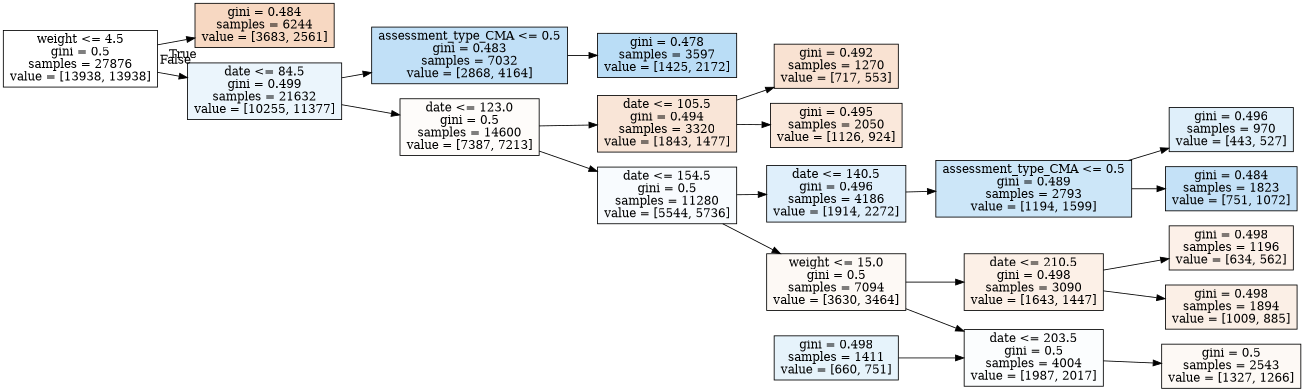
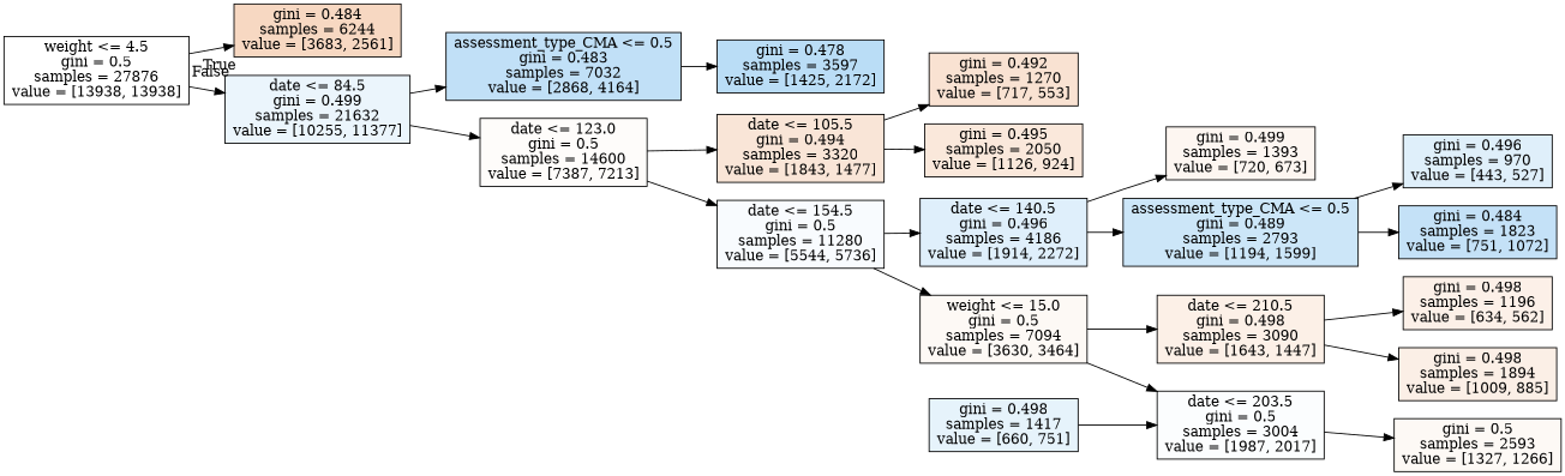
  digraph {
    rankdir=LR
    node [color=black fillcolor="#e581390c" shape=box style=filled]
    n1 [fillcolor="#e5813900" label="weight <= 4.5\ngini = 0.5\nsamples = 27876\nvalue = [13938, 13938]"]
    n2 [fillcolor="#e581394e" label="gini = 0.484\nsamples = 6244\nvalue = [3683, 2561]"]
    n3 [fillcolor="#399de519" label="date <= 84.5\ngini = 0.499\nsamples = 21632\nvalue = [10255, 11377]"]
    n4 [fillcolor="#399de54f" label="assessment_type_CMA <= 0.5\ngini = 0.483\nsamples = 7032\nvalue = [2868, 4164]"]
    n5 [fillcolor="#e5813906" label="date <= 123.0\ngini = 0.5\nsamples = 14600\nvalue = [7387, 7213]"]
    n6 [fillcolor="#399de558" label="gini = 0.478\nsamples = 3597\nvalue = [1425, 2172]"]
    n7 [fillcolor="#e5813933" label="date <= 105.5\ngini = 0.494\nsamples = 3320\nvalue = [1843, 1477]"]
    n8 [fillcolor="#399de509" label="date <= 154.5\ngini = 0.5\nsamples = 11280\nvalue = [5544, 5736]"]
    n9 [fillcolor="#e581393a" label="gini = 0.492\nsamples = 1270\nvalue = [717, 553]"]
    n10 [fillcolor="#e581392e" label="gini = 0.495\nsamples = 2050\nvalue = [1126, 924]"]
    n11 [fillcolor="#399de528" label="date <= 140.5\ngini = 0.496\nsamples = 4186\nvalue = [1914, 2272]"]
    n12 [label="weight <= 15.0\ngini = 0.5\nsamples = 7094\nvalue = [3630, 3464]"]
+   n13 [fillcolor="#e5813911" label="gini = 0.499\nsamples = 1393\nvalue = [720, 673]"]
    n14 [fillcolor="#399de541" label="assessment_type_CMA <= 0.5\ngini = 0.489\nsamples = 2793\nvalue = [1194, 1599]"]
    n15 [fillcolor="#e581391e" label="date <= 210.5\ngini = 0.498\nsamples = 3090\nvalue = [1643, 1447]"]
-   n16 [fillcolor="#399de504" label="date <= 203.5\ngini = 0.5\nsamples = 4004\nvalue = [1987, 2017]"]
+   n16 [fillcolor="#399de504" label="date <= 203.5\ngini = 0.5\nsamples = 3004\nvalue = [1987, 2017]"]
    n17 [fillcolor="#399de529" label="gini = 0.496\nsamples = 970\nvalue = [443, 527]"]
    n18 [fillcolor="#399de54c" label="gini = 0.484\nsamples = 1823\nvalue = [751, 1072]"]
    n19 [fillcolor="#e581391d" label="gini = 0.498\nsamples = 1196\nvalue = [634, 562]"]
    n20 [fillcolor="#e581391f" label="gini = 0.498\nsamples = 1894\nvalue = [1009, 885]"]
-   n21 [label="gini = 0.5\nsamples = 2543\nvalue = [1327, 1266]"]
-   n22 [fillcolor="#399de51f" label="gini = 0.498\nsamples = 1411\nvalue = [660, 751]"]
+   n21 [label="gini = 0.5\nsamples = 2593\nvalue = [1327, 1266]"]
+   n22 [fillcolor="#399de51f" label="gini = 0.498\nsamples = 1417\nvalue = [660, 751]"]
    n1 -> n2 [headlabel=True labelangle=45 labeldistance=2.5]
    n1 -> n3 [headlabel=False labelangle=-45 labeldistance=2.5]
    n3 -> n4
    n3 -> n5
    n4 -> n6
    n5 -> n7
    n5 -> n8
    n7 -> n9
    n7 -> n10
    n8 -> n11
    n8 -> n12
+   n11 -> n13
    n11 -> n14
    n12 -> n15
    n12 -> n16
    n14 -> n17
    n14 -> n18
    n15 -> n19
    n15 -> n20
    n16 -> n21
    n22 -> n16
  }
